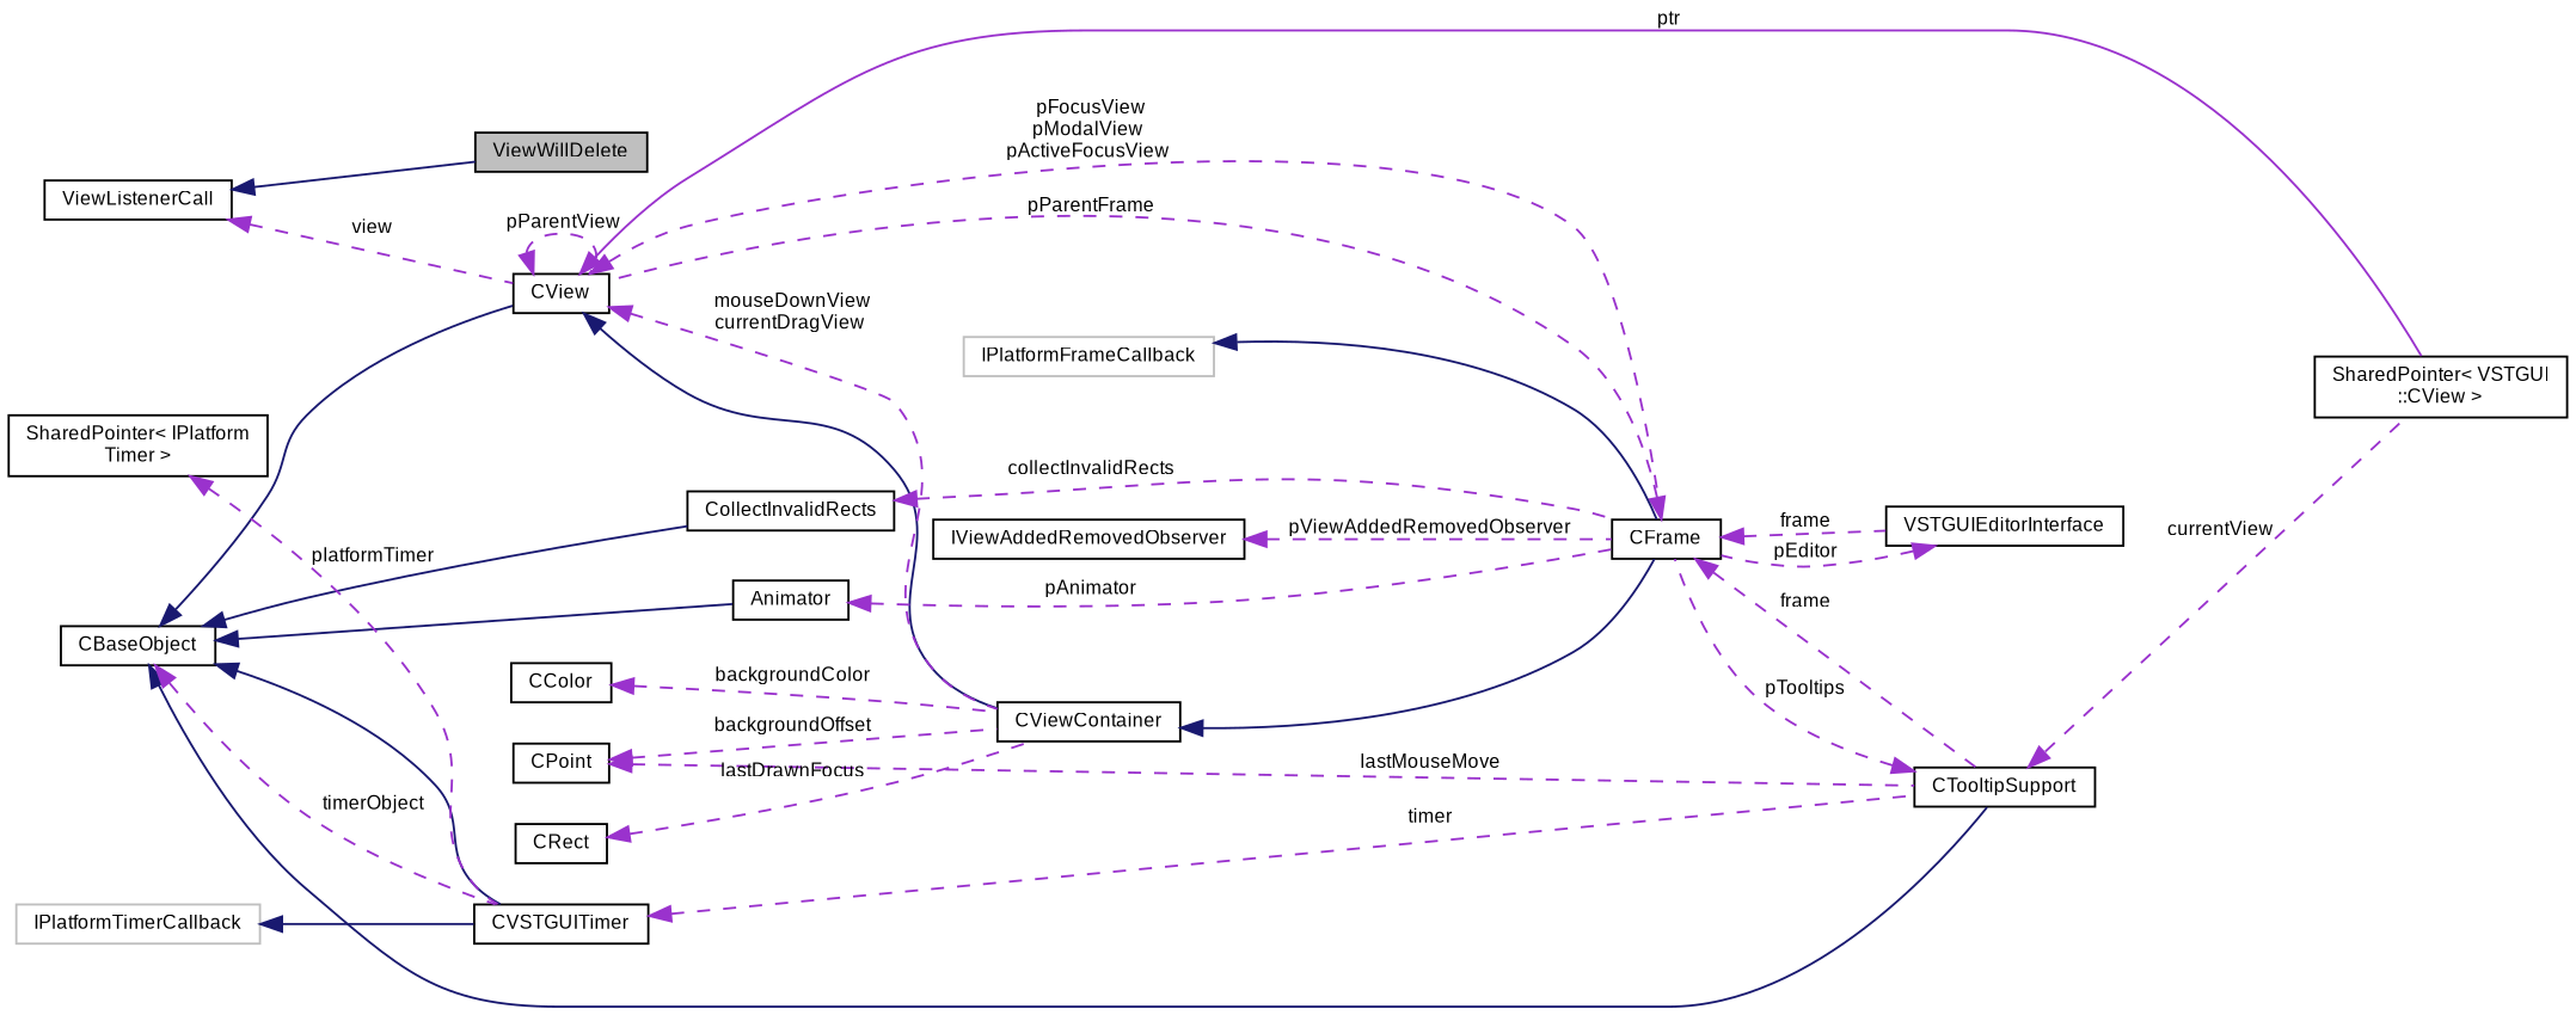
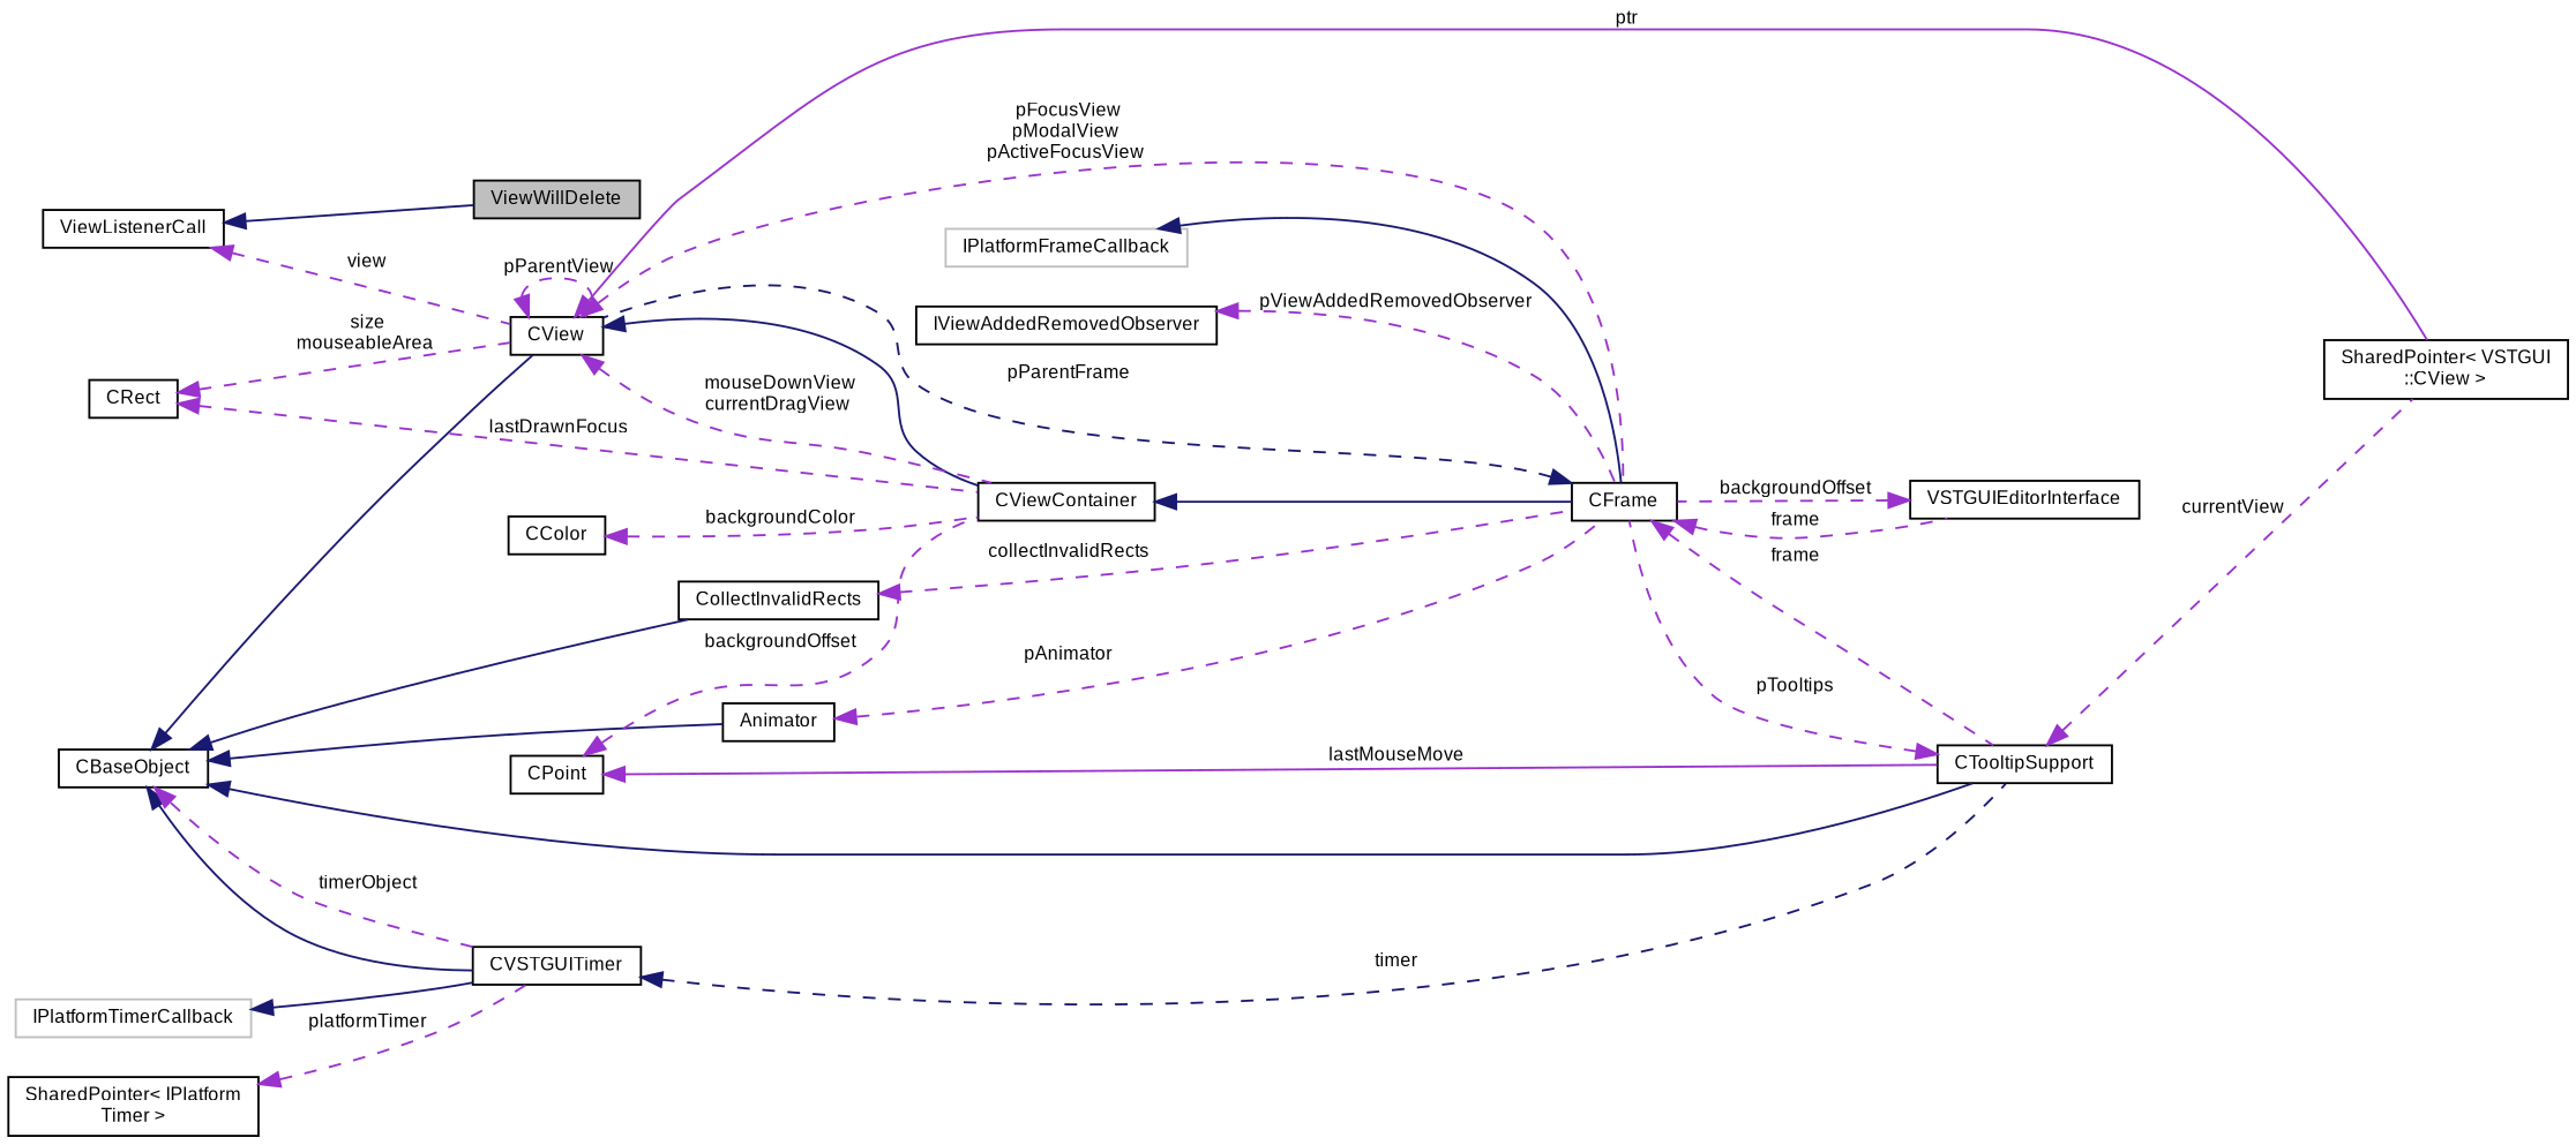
  digraph {
    rankdir=LR
    node [color=black fontname=Arial fontsize=9 shape=record]
    edge [color=darkorchid3 dir=back fontname=Arial fontsize=9 labelfontname=Arial labelfontsize=9 style=dashed]
    n1 [fillcolor=grey75 fontcolor=black height=0.2 label=ViewWillDelete style=filled width=0.4]
    n2 [height=0.2 label=ViewListenerCall width=0.4]
    n3 [height=0.2 label=CView width=0.4]
    n4 [height=0.2 label=CFrame width=0.4]
    n5 [height=0.2 label=CViewContainer width=0.4]
    n6 [height=0.2 label="SharedPointer\< VSTGUI\l::CView \>" width=0.4]
    n7 [height=0.2 label=CTooltipSupport width=0.4]
    n8 [height=0.2 label=VSTGUIEditorInterface width=0.4]
    n9 [height=0.2 label=CBaseObject width=0.4]
    n10 [height=0.2 label=CollectInvalidRects width=0.4]
    n11 [height=0.2 label=Animator width=0.4]
    n12 [height=0.2 label=CVSTGUITimer width=0.4]
    n13 [height=0.2 label=CPoint width=0.4]
    n14 [height=0.2 label=CColor width=0.4]
    n15 [height=0.2 label=CRect width=0.4]
    n16 [color=grey75 height=0.2 label=IPlatformFrameCallback width=0.4]
    n17 [height=0.2 label=IViewAddedRemovedObserver width=0.4]
    n18 [color=grey75 height=0.2 label=IPlatformTimerCallback width=0.4]
    n19 [height=0.2 label="SharedPointer\< IPlatform\lTimer \>" width=0.4]
    n2 -> n1 [color=midnightblue style=solid]
    n2 -> n3 [label=" view"]
    n3 -> n3 [label=" pParentView"]
    n3 -> n4 [label=" pFocusView\npModalView\npActiveFocusView"]
    n3 -> n5 [color=midnightblue style=solid]
    n3 -> n5 [label=" mouseDownView\ncurrentDragView"]
    n3 -> n6 [label=" ptr" style=solid]
-   n4 -> n3 [label=" pParentFrame"]
+   n4 -> n3 [color=midnightblue label=" pParentFrame"]
    n4 -> n7 [label=" frame"]
    n4 -> n8 [label=" frame"]
    n5 -> n4 [color=midnightblue style=solid]
    n7 -> n4 [label=" pTooltips"]
    n7 -> n6 [label=" currentView"]
-   n8 -> n4 [label=" pEditor"]
+   n8 -> n4 [label=" backgroundOffset"]
    n9 -> n3 [color=midnightblue style=solid]
    n9 -> n7 [color=midnightblue style=solid]
    n9 -> n10 [color=midnightblue style=solid]
    n9 -> n11 [color=midnightblue style=solid]
    n9 -> n12 [color=midnightblue style=solid]
    n9 -> n12 [label=" timerObject"]
    n10 -> n4 [label=" collectInvalidRects"]
    n11 -> n4 [label=" pAnimator"]
-   n12 -> n7 [label=" timer"]
+   n12 -> n7 [color=midnightblue label=" timer"]
    n13 -> n5 [label=" backgroundOffset"]
-   n13 -> n7 [label=" lastMouseMove"]
+   n13 -> n7 [label=" lastMouseMove" style=solid]
    n14 -> n5 [label=" backgroundColor"]
+   n15 -> n3 [label=" size\nmouseableArea"]
    n15 -> n5 [label=" lastDrawnFocus"]
    n16 -> n4 [color=midnightblue style=solid]
    n17 -> n4 [label=" pViewAddedRemovedObserver"]
    n18 -> n12 [color=midnightblue style=solid]
    n19 -> n12 [label=" platformTimer"]
  }
